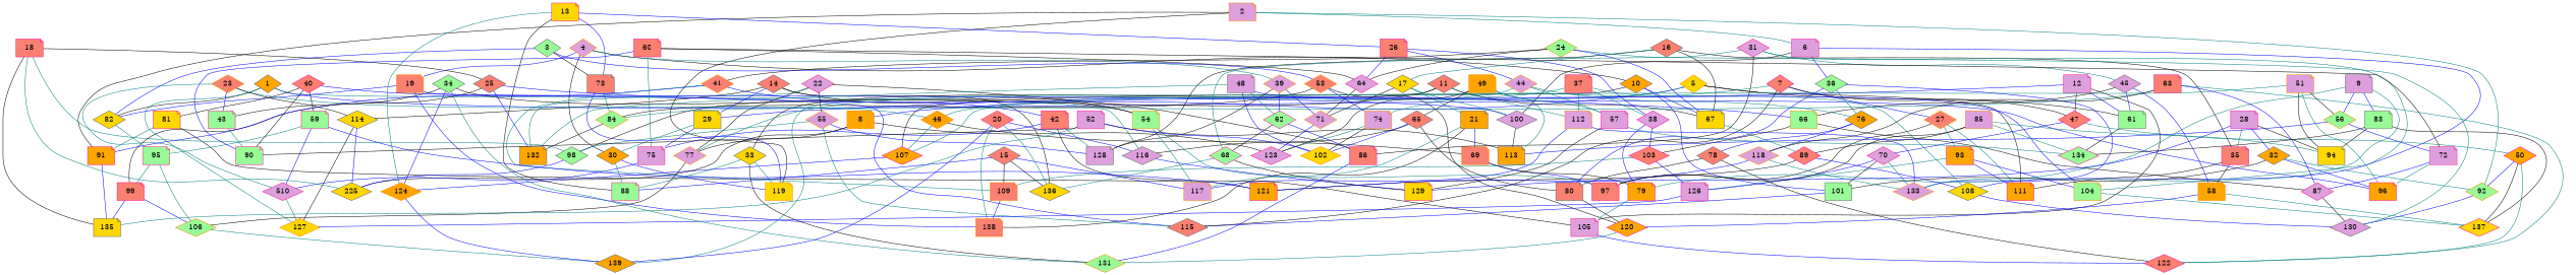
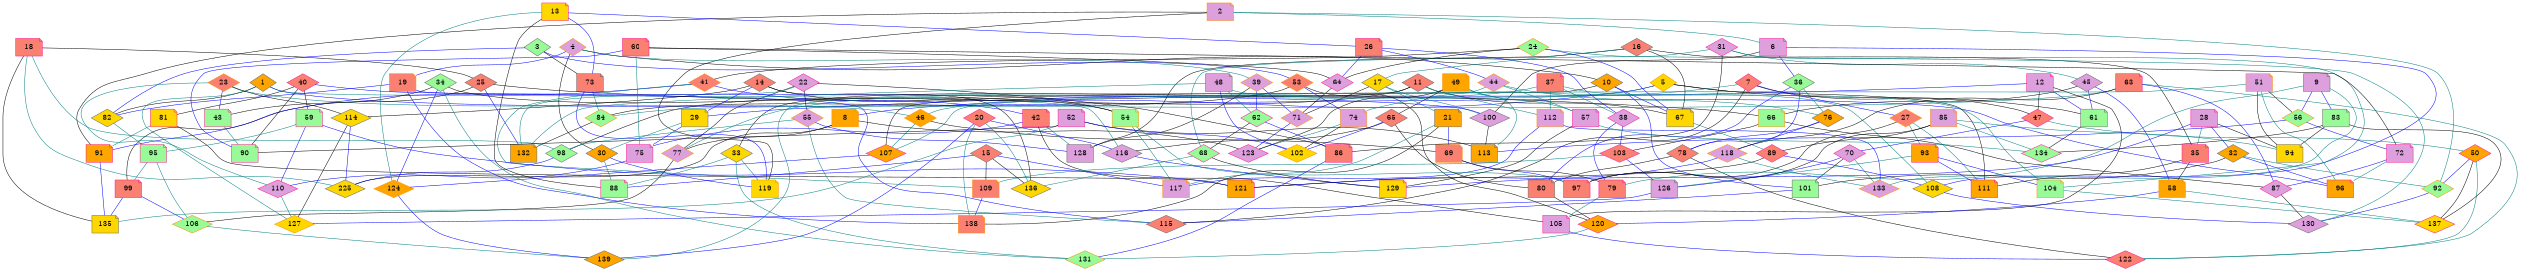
  graph {
    fontname="DejaVu Serif"
    node [color=deeppink fillcolor=plum fontname="DejaVu Serif" shape=diamond style=filled]
    edge [color=black fontname="DejaVu Serif"]
    1 [color=gray40 fillcolor=orange]
    82 [color=gray40 fillcolor=gold]
    96 [fillcolor=orange shape=note]
    116 [color=gray40]
    127 [color=darkorange fillcolor=gold]
    95 [fillcolor=palegreen shape=note]
    129 [fillcolor=gold shape=note]
    2 [color=darkorange shape=note]
    6 [shape=note]
    91 [fillcolor=orange shape=note]
    92 [color=darkorange fillcolor=palegreen]
    119 [color=darkorange fillcolor=gold shape=note]
    36 [color=gray40 fillcolor=palegreen]
    100 [color=gray40]
    108 [color=gray40 fillcolor=gold]
    135 [color=gray40 fillcolor=gold shape=note]
    130 [color=gray40]
    3 [color=gray40 fillcolor=palegreen]
    53 [color=darkorange fillcolor=salmon]
    73 [color=gray40 fillcolor=salmon shape=note]
    74 [color=darkorange shape=note]
    84 [color=darkorange fillcolor=palegreen]
    120 [fillcolor=orange]
    81 [fillcolor=gold shape=note]
    121 [fillcolor=orange shape=note]
    4 [color=darkorange]
    10 [color=gray40 fillcolor=orange]
    19 [color=darkorange fillcolor=salmon shape=note]
    30 [color=gray40 fillcolor=orange]
    39 [color=darkorange]
    67 [color=gray40 fillcolor=gold shape=note]
    101 [color=gray40 fillcolor=palegreen shape=note]
    107 [fillcolor=orange]
    115 [color=gray40 fillcolor=salmon]
    138 [color=darkorange fillcolor=salmon shape=note]
    88 [fillcolor=palegreen shape=note]
    128 [color=gray40 shape=note]
    71 [color=darkorange]
    62 [fillcolor=palegreen]
    5 [color=darkorange fillcolor=gold]
    8 [color=darkorange fillcolor=orange shape=note]
    46 [color=darkorange fillcolor=orange]
    61 [color=gray40 fillcolor=palegreen shape=note]
    111 [fillcolor=orange shape=note]
    77 [color=darkorange]
    123
    n47 [color=gray40 fillcolor=gold label=225]
    69 [color=darkorange fillcolor=salmon shape=note]
    134 [fillcolor=palegreen]
    76 [color=gray40 fillcolor=orange]
    78 [color=gray40 fillcolor=salmon]
    80 [color=gray40 fillcolor=salmon shape=note]
    113 [color=gray40 fillcolor=orange shape=note]
    7 [fillcolor=salmon]
    27 [color=darkorange fillcolor=salmon]
    47 [fillcolor=salmon]
    93 [fillcolor=orange shape=note]
    97 [fillcolor=salmon shape=note]
    50 [fillcolor=orange]
    70
    102 [color=darkorange fillcolor=gold]
    106 [color=darkorange fillcolor=palegreen]
    9 [color=gray40 shape=note]
    56 [color=darkorange fillcolor=palegreen]
-   79 [fillcolor=orange shape=note]
+   79 [fillcolor=salmon shape=note]
    83 [color=gray40 fillcolor=palegreen shape=note]
    133 [color=darkorange]
    72 [shape=note]
    105 [shape=note]
    94 [color=gray40 fillcolor=gold shape=note]
    137 [fillcolor=gold]
    89 [fillcolor=salmon]
    124 [color=darkorange fillcolor=orange]
    11 [color=gray40 fillcolor=salmon]
    33 [color=gray40 fillcolor=gold]
    98 [color=gray40 fillcolor=palegreen]
    112 [color=darkorange shape=note]
    131 [color=darkorange fillcolor=palegreen]
    117 [color=darkorange shape=note]
    12 [shape=note]
    29 [color=gray40 fillcolor=gold shape=note]
    75 [shape=note]
    122 [fillcolor=salmon]
    13 [fillcolor=gold shape=note]
    26 [fillcolor=salmon shape=note]
    64
    38
    44 [color=darkorange]
    139 [color=gray40 fillcolor=orange]
    14 [color=gray40 fillcolor=salmon]
    54 [color=darkorange fillcolor=palegreen shape=note]
    114 [color=gray40 fillcolor=gold]
    136 [color=gray40 fillcolor=gold]
    15 [color=gray40 fillcolor=salmon]
    109 [color=darkorange fillcolor=salmon shape=note]
    16 [color=gray40 fillcolor=salmon]
    17 [color=gray40 fillcolor=gold]
    35 [fillcolor=salmon shape=note]
    21 [color=gray40 fillcolor=orange shape=note]
    58 [color=darkorange fillcolor=orange shape=note]
    18 [fillcolor=salmon shape=note]
    25 [color=gray40 fillcolor=salmon]
    132 [color=gray40 fillcolor=orange shape=note]
    66 [color=darkorange fillcolor=palegreen shape=note]
    99 [fillcolor=salmon shape=note]
    20 [fillcolor=salmon]
    22
    55 [color=darkorange]
    86 [fillcolor=salmon shape=note]
    23 [color=darkorange fillcolor=salmon]
    43 [fillcolor=palegreen shape=note]
-   110 [label=510]
+   110
    90 [fillcolor=palegreen shape=note]
    24 [color=darkorange fillcolor=palegreen]
    41 [color=darkorange fillcolor=salmon]
    42 [fillcolor=salmon shape=note]
    103 [fillcolor=salmon]
    87
    57 [shape=note]
    104 [color=darkorange fillcolor=palegreen shape=note]
-   126 [shape=note]
+   126 [color=gray40 shape=note]
    28 [shape=note]
    32 [color=gray40 fillcolor=orange]
    31
    45 [color=gray40]
    68 [fillcolor=palegreen]
    34 [color=gray40 fillcolor=palegreen]
    118 [color=darkorange]
    37 [fillcolor=salmon shape=note]
    40 [fillcolor=salmon]
    59 [fillcolor=palegreen shape=note]
    48 [color=gray40 shape=note]
    49 [color=darkorange fillcolor=orange shape=note]
    65 [color=gray40 fillcolor=salmon]
    51 [color=darkorange shape=note]
    52 [shape=note]
    60 [fillcolor=salmon shape=note]
    63 [fillcolor=salmon shape=note]
    85 [color=darkorange shape=note]
    1 -- 82
    1 -- 96 [color=blue]
    1 -- 116 [color=teal]
    1 -- 127 [color=teal]
    82 -- 95 [color=teal]
    116 -- 129 [color=blue]
    95 -- 106 [color=teal]
    95 -- 99 [color=teal]
    2 -- 6 [color=teal]
    2 -- 91
    2 -- 92 [color=teal]
    2 -- 119
    6 -- 36 [color=blue]
    6 -- 100
    6 -- 108 [color=blue]
    91 -- 135 [color=blue]
    92 -- 130 [color=blue]
    36 -- 76 [color=teal]
-   36 -- 133 [color=blue]
+   36 -- 78 [color=blue]
    36 -- 80 [color=blue]
    100 -- 113
    108 -- 130 [color=blue]
    3 -- 82 [color=blue]
    3 -- 53 [color=blue]
    3 -- 73
    53 -- 74 [color=blue]
    53 -- 84
    53 -- 120
    73 -- 119 [color=blue]
    73 -- 84 [color=teal]
    74 -- 123 [color=teal]
    74 -- 102
    84 -- 132
    120 -- 131 [color=teal]
    81 -- 91 [color=teal]
    81 -- 121
    4 -- 10
    4 -- 19 [color=blue]
    4 -- 30
    4 -- 39 [color=teal]
    10 -- 67 [color=blue]
    10 -- 101 [color=blue]
    10 -- 107
    19 -- 82 [color=blue]
    19 -- 115 [color=blue]
    19 -- 138 [color=blue]
    30 -- 119 [color=blue]
    30 -- 88 [color=teal]
    39 -- 128
    39 -- 71 [color=blue]
    39 -- 62 [color=blue]
    67 -- 89 [color=teal]
    101 -- 115 [color=blue]
    107 -- 124 [color=blue]
    71 -- 123 [color=blue]
    62 -- 86 [color=blue]
    62 -- 68
    5 -- 8 [color=blue]
    5 -- 46 [color=teal]
    5 -- 61
    5 -- 111
    8 -- 77
    8 -- 123
    8 -- n47
    46 -- 107 [color=teal]
    46 -- 69
    61 -- 134
    77 -- 106
    69 -- 97 [color=blue]
    69 -- 79
    76 -- 78 [color=blue]
    76 -- 118 [color=blue]
    78 -- 80
    78 -- 122
    80 -- 120
    7 -- 74 [color=teal]
    7 -- 115
    7 -- 27 [color=blue]
    7 -- 47
    27 -- 111 [color=teal]
    27 -- 93 [color=teal]
    27 -- 97
    47 -- 50 [color=teal]
    47 -- 70 [color=blue]
    93 -- 111 [color=blue]
    93 -- 104 [color=blue]
    93 -- 126 [color=teal]
    50 -- 92 [color=blue]
    50 -- 137
    50 -- 122 [color=teal]
    70 -- 101
    70 -- 133 [color=teal]
    70 -- 126 [color=blue]
    106 -- 139 [color=teal]
    9 -- 56 [color=blue]
    9 -- 79 [color=teal]
    9 -- 83 [color=blue]
    9 -- 133 [color=teal]
    56 -- 113 [color=blue]
    56 -- 72 [color=blue]
    79 -- 105 [color=teal]
    83 -- 134
    83 -- 94
    83 -- 137
    72 -- 96 [color=teal]
    72 -- 87 [color=blue]
    105 -- 122 [color=blue]
    89 -- 108 [color=blue]
    89 -- 121
    124 -- 139 [color=blue]
    11 -- 67
    11 -- 33
    11 -- 98
    11 -- 112 [color=teal]
    33 -- 119 [color=teal]
    33 -- 88 [color=teal]
-   33 -- 131
+   33 -- 131 [color=teal]
    98 -- n47 [color=blue]
    112 -- 133 [color=blue]
    112 -- 117 [color=blue]
    12 -- 61 [color=blue]
    12 -- 47
    12 -- 105
    12 -- 29 [color=blue]
    29 -- 30 [color=teal]
    29 -- 75 [color=blue]
    75 -- 110 [color=blue]
    13 -- 73 [color=blue]
    13 -- 88
    13 -- 124 [color=teal]
    13 -- 26 [color=blue]
    26 -- 64 [color=blue]
    26 -- 38 [color=blue]
    26 -- 44 [color=blue]
    64 -- 71
    38 -- 79 [color=blue]
    38 -- 103 [color=blue]
    44 -- 76 [color=teal]
    44 -- 139 [color=teal]
    44 -- 57 [color=teal]
    14 -- 29 [color=blue]
    14 -- 54
    14 -- 114
    14 -- 136
    54 -- 97 [color=teal]
    54 -- 117 [color=teal]
    114 -- 127
    114 -- n47 [color=blue]
    15 -- 88 [color=blue]
    15 -- 117 [color=blue]
    15 -- 136
    15 -- 109
    109 -- 138 [color=blue]
    16 -- 67
    16 -- 128
    16 -- 17 [color=teal]
    16 -- 35
    17 -- 100 [color=teal]
    17 -- 71
    17 -- 21 [color=teal]
    35 -- 111
    35 -- 58
    21 -- 138
    21 -- 69 [color=blue]
    21 -- 117 [color=teal]
    58 -- 120 [color=blue]
    58 -- 137 [color=teal]
    18 -- 135
    18 -- n47 [color=teal]
    18 -- 98 [color=teal]
    18 -- 25
    25 -- 132 [color=blue]
-   25 -- 66 [color=blue]
+   25 -- 66
    25 -- 99
    66 -- 103
    66 -- 87
    99 -- 135 [color=blue]
    99 -- 106 [color=blue]
    20 -- 116 [color=blue]
    20 -- 138 [color=teal]
    20 -- 139 [color=blue]
    20 -- 136 [color=teal]
    22 -- 77
    22 -- 132 [color=teal]
    22 -- 55
    22 -- 86
    55 -- 115 [color=teal]
    55 -- 128 [color=blue]
    55 -- 98 [color=teal]
    86 -- 131 [color=blue]
    23 -- 46 [color=teal]
    23 -- 114
    23 -- 43 [color=blue]
    23 -- 110 [color=teal]
    43 -- 90 [color=teal]
    110 -- 127 [color=teal]
    24 -- 130 [color=teal]
    24 -- 67 [color=blue]
    24 -- 64
    24 -- 41
    41 -- 91 [color=blue]
    41 -- 109 [color=teal]
    41 -- 42 [color=blue]
    42 -- 128 [color=teal]
    42 -- 105
    42 -- 75 [color=blue]
    103 -- 109 [color=teal]
    103 -- 126 [color=blue]
    87 -- 130
    57 -- 129
    57 -- 134 [color=teal]
    104 -- 137 [color=teal]
    126 -- 127 [color=blue]
    28 -- 129 [color=blue]
    28 -- 94
    28 -- 35 [color=teal]
    28 -- 32 [color=blue]
    32 -- 96 [color=blue]
    32 -- 92 [color=teal]
    32 -- 101
    31 -- 86
    31 -- 104 [color=teal]
    31 -- 45 [color=teal]
    31 -- 68 [color=teal]
    45 -- 61 [color=blue]
    45 -- 58 [color=blue]
    45 -- 66
    68 -- 129
    68 -- 136 [color=teal]
    34 -- 124 [color=blue]
    34 -- 131 [color=teal]
    34 -- 54
    34 -- 43
    118 -- 121 [color=blue]
    118 -- 133 [color=teal]
    37 -- 108 [color=teal]
    37 -- 77 [color=teal]
    37 -- 112 [color=teal]
    37 -- 38 [color=teal]
    40 -- 100 [color=blue]
    40 -- 81
    40 -- 90
    40 -- 59
    59 -- 95 [color=teal]
    59 -- 121 [color=blue]
    59 -- 110 [color=blue]
    48 -- 62 [color=teal]
    48 -- 102 [color=blue]
    48 -- 132 [color=teal]
-   48 -- 104 [color=blue]
+   48 -- 104 [color=teal]
    49 -- 123
    49 -- 113 [color=teal]
    49 -- 57 [color=teal]
    49 -- 65
    65 -- 116
    65 -- 80
    65 -- 102 [color=blue]
    51 -- 96 [color=teal]
    51 -- 107 [color=teal]
    51 -- 56
    51 -- 94
    52 -- 135 [color=teal]
    52 -- 113
    52 -- 102 [color=blue]
    52 -- 90
    60 -- 72
    60 -- 75 [color=teal]
    60 -- 64
    60 -- 90 [color=blue]
    63 -- 84 [color=teal]
    63 -- 122 [color=teal]
    63 -- 87 [color=blue]
    63 -- 118
    85 -- 134 [color=teal]
    85 -- 97
    85 -- 94 [color=teal]
    85 -- 89
  }
